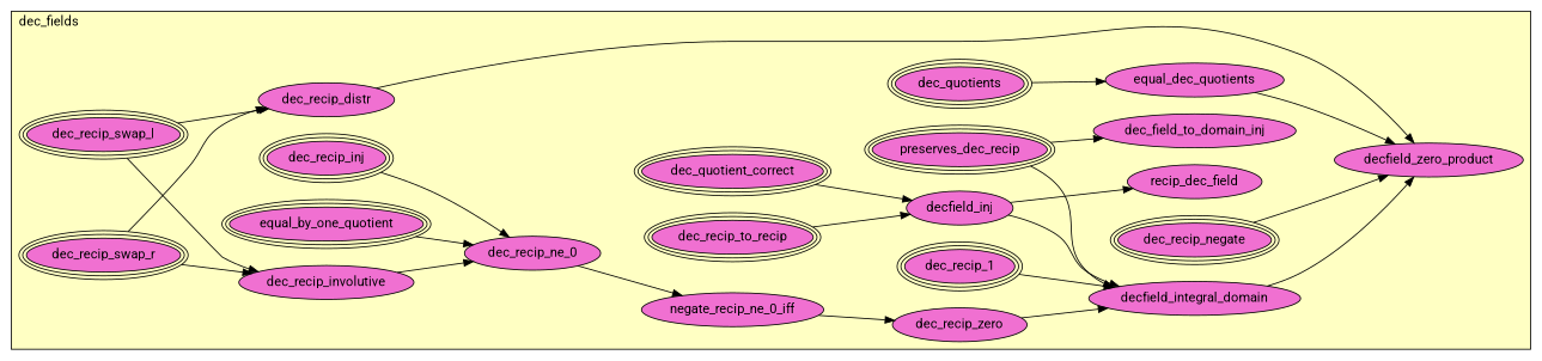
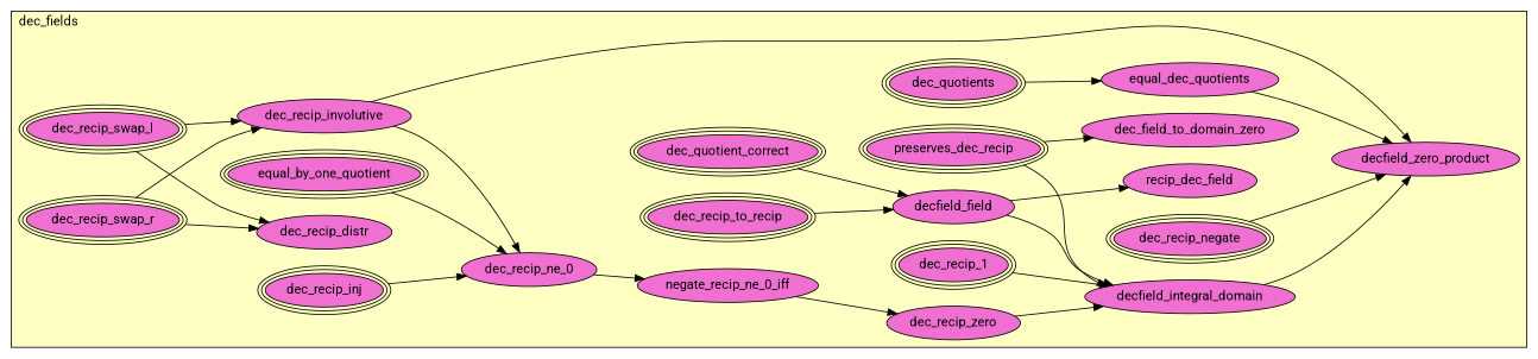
  digraph {
    fontname=Roboto
    rankdir=LR
    node [fillcolor="#F070D1" fontname=Roboto style=filled]
    edge [fontname=Roboto]
    n1 [label=dec_recip_to_recip peripheries=3]
    n2 [label=preserves_dec_recip peripheries=3]
-   n3 [label=dec_field_to_domain_inj]
+   n3 [label=dec_field_to_domain_zero]
    n4 [label=dec_quotient_correct peripheries=3]
-   n5 [label=decfield_inj]
+   n5 [label=decfield_field]
    n6 [label=recip_dec_field]
    n7 [label=dec_recip_negate peripheries=3]
    n8 [label=dec_recip_swap_r peripheries=3]
    n9 [label=dec_recip_swap_l peripheries=3]
    n10 [label=dec_quotients peripheries=3]
    n11 [label=equal_dec_quotients]
    n12 [label=dec_recip_involutive]
    n13 [label=dec_recip_inj peripheries=3]
    n14 [label=equal_by_one_quotient peripheries=3]
    n15 [label=dec_recip_ne_0]
    n16 [label=negate_recip_ne_0_iff]
    n17 [label=dec_recip_zero]
    n18 [label=dec_recip_distr]
    n19 [label=dec_recip_1 peripheries=3]
    n20 [label=decfield_integral_domain]
    n21 [label=decfield_zero_product]
    subgraph cluster_1 {
      fillcolor="#FFFFC3"
      label=dec_fields
      labeljust=l
      style=filled
      n1
      n2
      n3
      n4
      n5
      n6
      n7
      n8
      n9
      n10
      n11
      n12
      n13
      n14
      n15
      n16
      n17
      n18
      n19
      n20
      n21
    }
    n1 -> n5
    n2 -> n3
    n2 -> n20
    n4 -> n5
    n5 -> n6
    n5 -> n20
    n7 -> n21
    n8 -> n12
    n8 -> n18
    n9 -> n12
    n9 -> n18
    n10 -> n11
    n11 -> n21
    n12 -> n15
    n13 -> n15
    n14 -> n15
    n15 -> n16
    n16 -> n17
    n17 -> n20
-   n18 -> n21
+   n12 -> n21
    n19 -> n20
    n20 -> n21
  }
